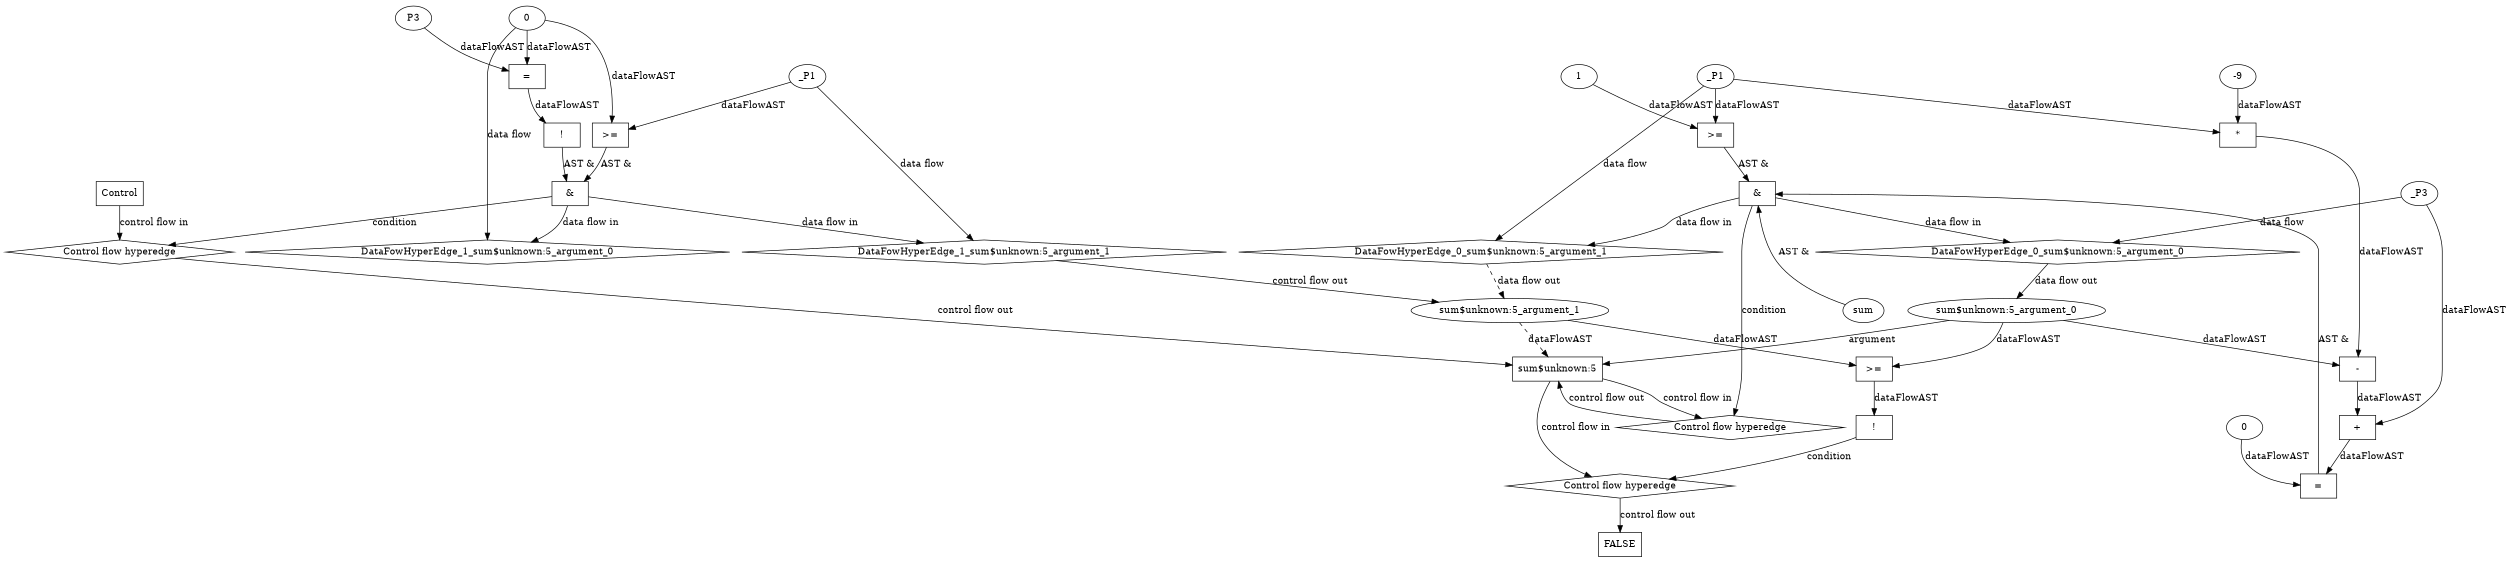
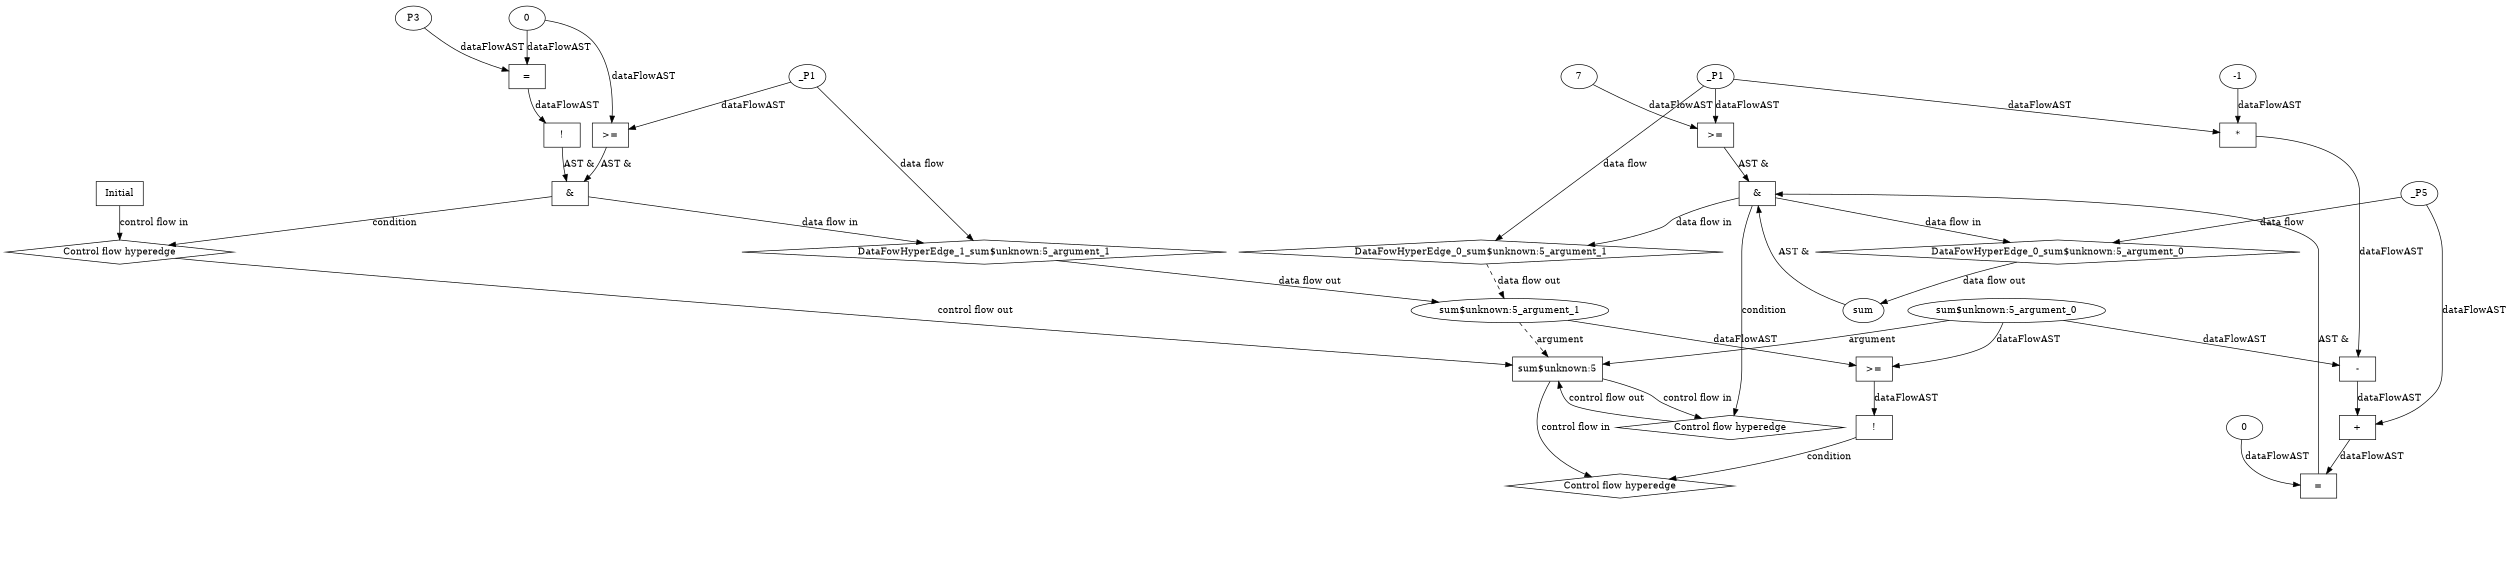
  digraph {
    node [shape=rect]
    n1 [label="sum$unknown:5" nodeName="sum$unknown:5"]
    n2 [label="Control flow hyperedge" nodeName=ControlFowHyperEdge_0 shape=diamond]
    n3 [label="Control flow hyperedge" nodeName=ControlFowHyperEdge_2 shape=diamond]
-   n4 [label=FALSE nodeName=FALSE]
-   n5 [label=Control nodeName=Initial]
+   n5 [label=Initial nodeName=Initial]
    n6 [label="Control flow hyperedge" nodeName=ControlFowHyperEdge_1 shape=diamond]
    n7 [label="sum$unknown:5_argument_0" nodeName=argument0 shape=oval]
    n8 [label="-" nodeName="xxxsum$unknown:5___sum$unknown:5_0xxxguard2_node_3"]
    n9 [label=">=" nodeName="xxxFALSE___sum$unknown:5_2xxxguard_0_node_1"]
    n10 [label="+" nodeName="xxxsum$unknown:5___sum$unknown:5_0xxxguard2_node_1"]
    n11 [label="!" nodeName="xxxFALSE___sum$unknown:5_2xxxguard_0_node_0"]
    n12 [label="sum$unknown:5_argument_1" nodeName=argument1 shape=oval]
    n13 [label="&" nodeName="xxxsum$unknown:5___sum$unknown:5_0xxx_and"]
    n14 [label="DataFowHyperEdge_0_sum$unknown:5_argument_0" nodeName="DataFowHyperEdge_0_sum$unknown:5_argument_0" shape=diamond]
    n15 [label="DataFowHyperEdge_0_sum$unknown:5_argument_1" nodeName="DataFowHyperEdge_0_sum$unknown:5_argument_1" shape=diamond]
    n16 [label=">=" nodeName="xxxsum$unknown:5___sum$unknown:5_0xxxguard_0_node_0"]
-   n17 [label=1 nodeName="xxxsum$unknown:5___sum$unknown:5_0xxxguard_0_node_2" shape=""]
+   n17 [label=7 nodeName="xxxsum$unknown:5___sum$unknown:5_0xxxguard_0_node_2" shape=""]
    n18 [label=_P1 nodeName="xxxsum$unknown:5___sum$unknown:5_0xxxdataFlow1_node_0" shape=""]
    n19 [label="*" nodeName="xxxsum$unknown:5___sum$unknown:5_0xxxguard2_node_4"]
    n20 [label=sum nodeName="xxxsum$unknown:5___sum$unknown:5_0xxxguard1_node_0" shape=""]
    n21 [label="=" nodeName="xxxsum$unknown:5___sum$unknown:5_0xxxguard2_node_0"]
-   n22 [label=-9 nodeName="xxxsum$unknown:5___sum$unknown:5_0xxxguard2_node_5" shape=""]
+   n22 [label=-1 nodeName="xxxsum$unknown:5___sum$unknown:5_0xxxguard2_node_5" shape=""]
    n23 [label=0 nodeName="xxxsum$unknown:5___sum$unknown:5_0xxxguard2_node_8" shape=""]
-   n24 [label=_P3 nodeName="xxxsum$unknown:5___sum$unknown:5_0xxxdataFlow_0_node_0" shape=""]
+   n24 [label=_P5 nodeName="xxxsum$unknown:5___sum$unknown:5_0xxxdataFlow_0_node_0" shape=""]
    n25 [label="&" nodeName="xxxsum$unknown:5___Initial_1xxx_and"]
-   n26 [label="DataFowHyperEdge_1_sum$unknown:5_argument_0" nodeName="DataFowHyperEdge_1_sum$unknown:5_argument_0" shape=diamond]
    n27 [label="DataFowHyperEdge_1_sum$unknown:5_argument_1" nodeName="DataFowHyperEdge_1_sum$unknown:5_argument_1" shape=diamond]
    n28 [label="!" nodeName="xxxsum$unknown:5___Initial_1xxxguard_0_node_0"]
    n29 [label="=" nodeName="xxxsum$unknown:5___Initial_1xxxguard_0_node_1"]
    n30 [label=P3 nodeName="xxxsum$unknown:5___Initial_1xxxguard_0_node_2" shape=""]
    n31 [label=0 nodeName="xxxsum$unknown:5___Initial_1xxxdataFlow_0_node_0" shape=""]
    n32 [label=">=" nodeName="xxxsum$unknown:5___Initial_1xxxguard1_node_0"]
    n33 [label=_P1 nodeName="xxxsum$unknown:5___Initial_1xxxdataFlow1_node_0" shape=""]
    n1 -> n2 [label="control flow in"]
    n1 -> n3 [label="control flow in"]
    n2 -> n1 [label="control flow out"]
-   n3 -> n4 [label="control flow out"]
    n5 -> n6 [label="control flow in"]
    n6 -> n1 [label="control flow out"]
    n7 -> n1 [label=argument style=solid]
    n7 -> n8 [label=dataFlowAST]
    n7 -> n9 [label=dataFlowAST]
    n8 -> n10 [label=dataFlowAST]
    n9 -> n11 [label=dataFlowAST]
    n10 -> n21 [label=dataFlowAST]
    n11 -> n3 [label=condition]
-   n12 -> n1 [label=dataFlowAST style=dashed]
+   n12 -> n1 [label=argument style=dashed]
    n12 -> n9 [label=dataFlowAST]
    n13 -> n2 [label=condition]
    n13 -> n14 [label="data flow in"]
    n13 -> n15 [label="data flow in"]
-   n14 -> n7 [label="data flow out"]
+   n14 -> n20 [label="data flow out"]
    n15 -> n12 [label="data flow out" style=dashed]
    n16 -> n13 [label="AST &"]
    n17 -> n16 [label=dataFlowAST]
    n18 -> n15 [label="data flow"]
    n18 -> n16 [label=dataFlowAST]
    n18 -> n19 [label=dataFlowAST]
    n19 -> n8 [label=dataFlowAST]
    n20 -> n13 [label="AST &"]
    n21 -> n13 [label="AST &"]
    n22 -> n19 [label=dataFlowAST]
    n23 -> n21 [label=dataFlowAST]
    n24 -> n10 [label=dataFlowAST]
    n24 -> n14 [label="data flow"]
    n25 -> n6 [label=condition]
-   n25 -> n26 [label="data flow in"]
    n25 -> n27 [label="data flow in"]
-   n27 -> n12 [label="control flow out"]
+   n27 -> n12 [label="data flow out"]
    n28 -> n25 [label="AST &"]
    n29 -> n28 [label=dataFlowAST]
    n30 -> n29 [label=dataFlowAST]
-   n31 -> n26 [label="data flow"]
    n31 -> n29 [label=dataFlowAST]
    n31 -> n32 [label=dataFlowAST]
    n32 -> n25 [label="AST &"]
    n33 -> n27 [label="data flow"]
    n33 -> n32 [label=dataFlowAST]
  }
